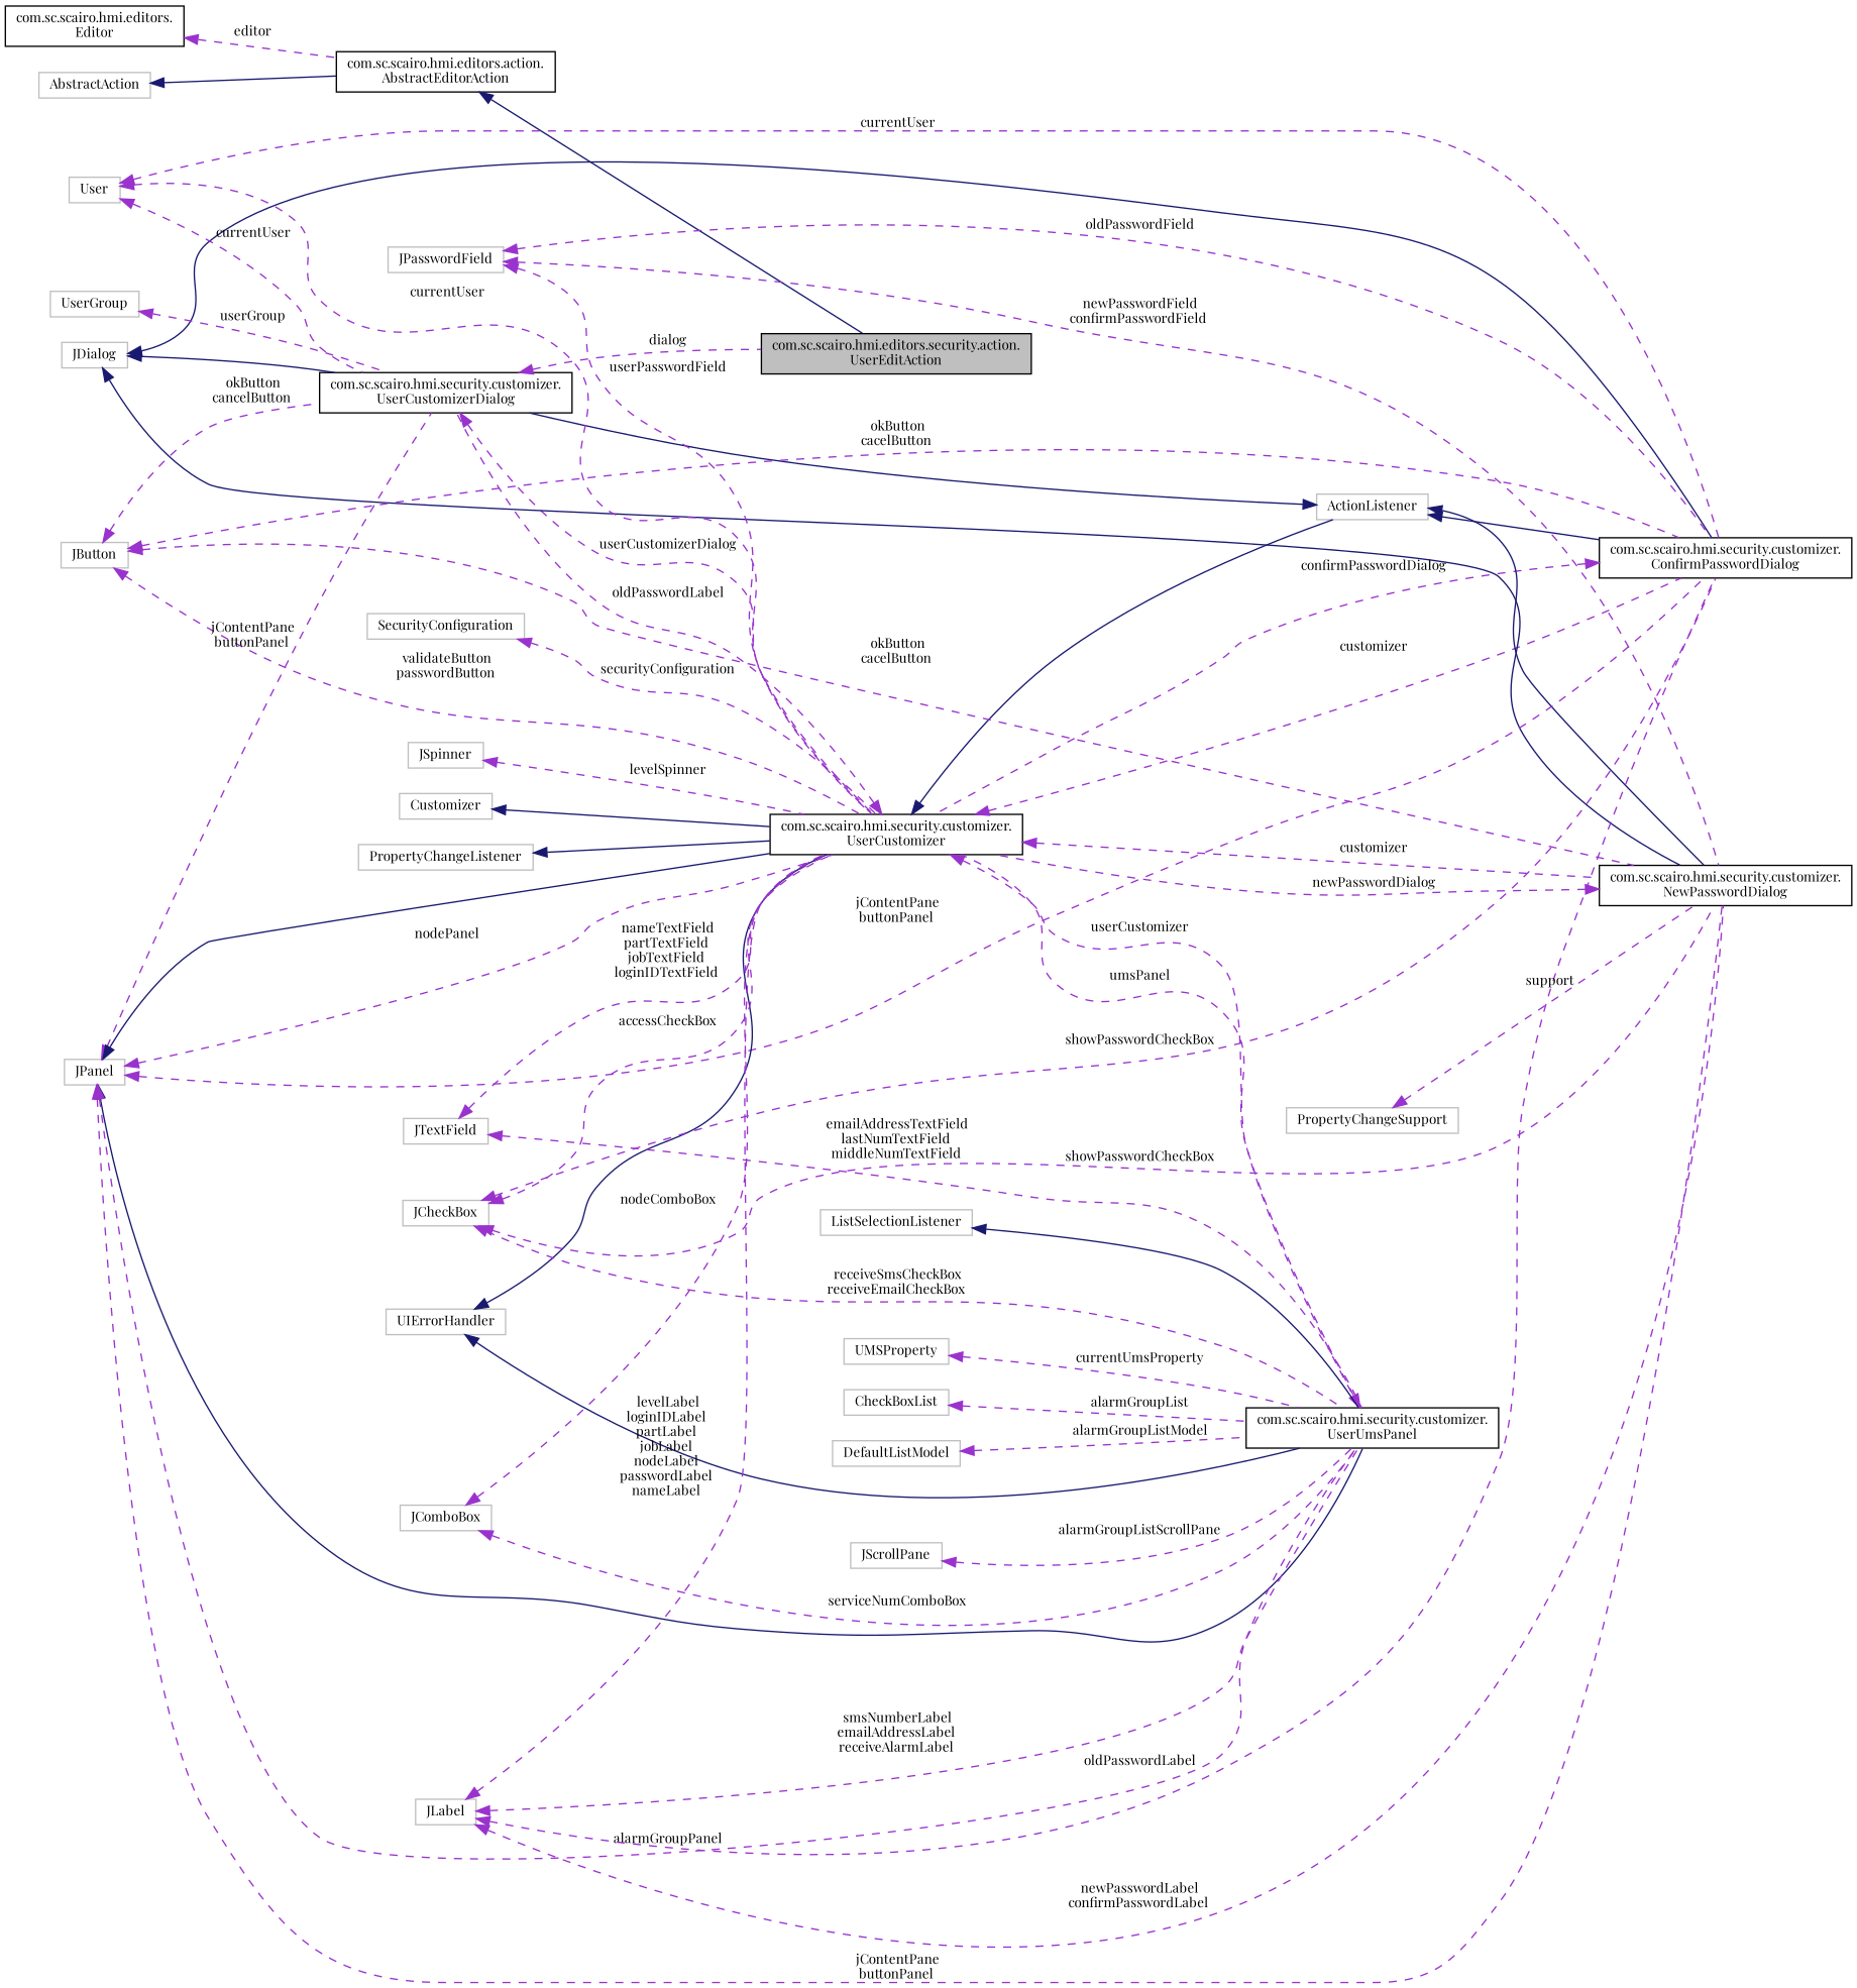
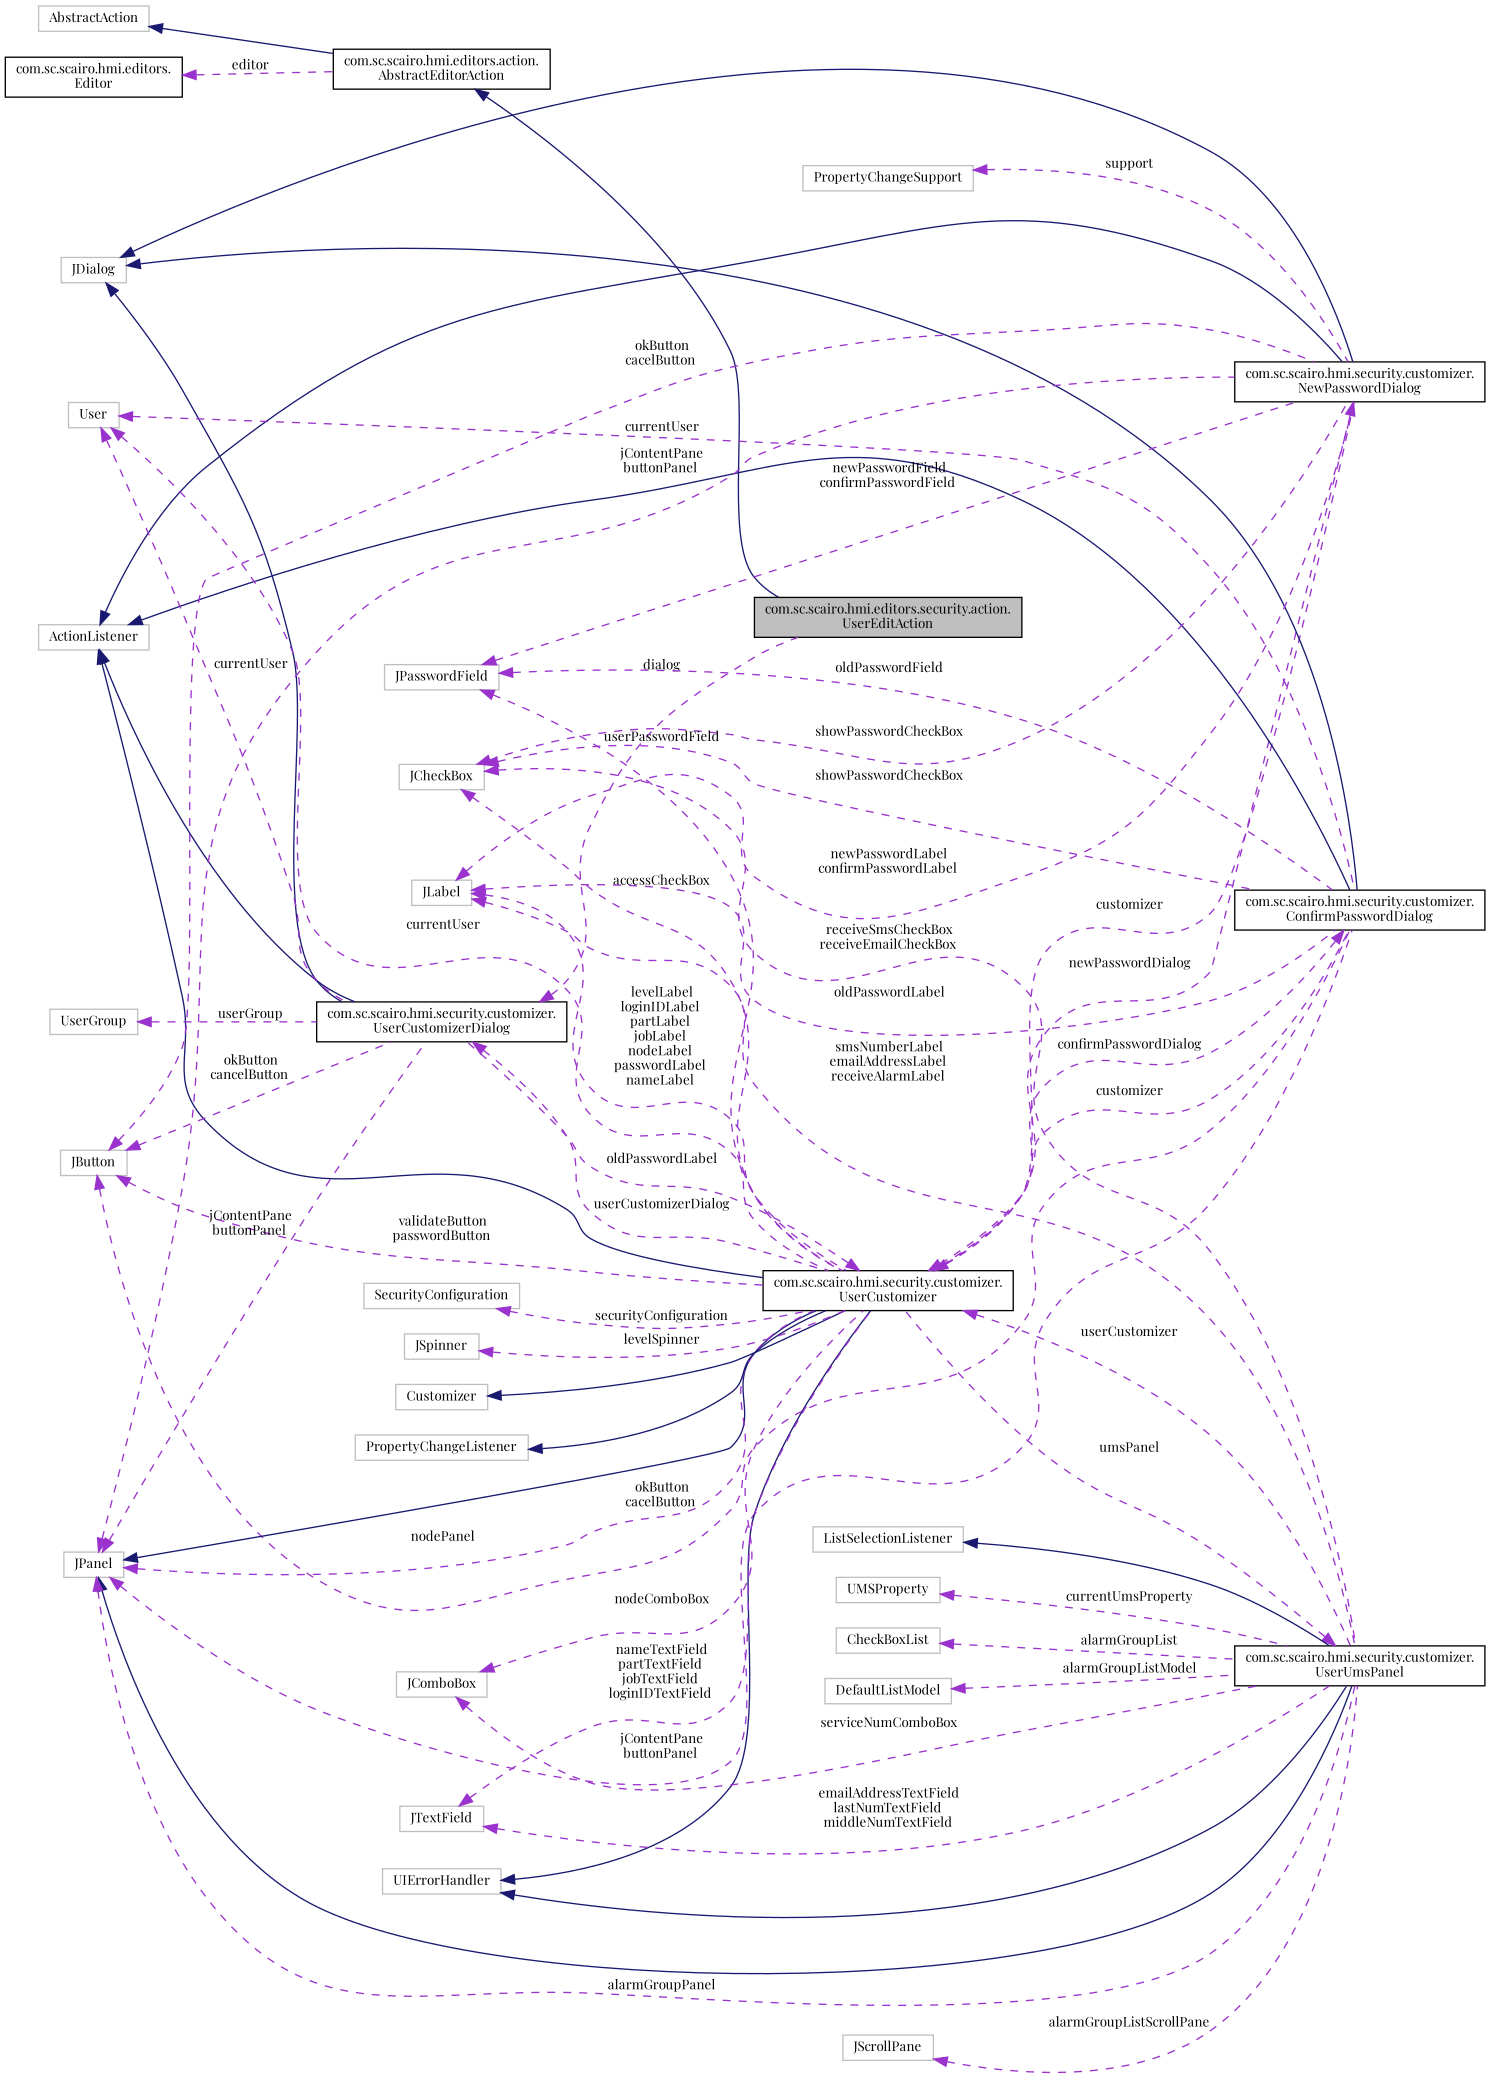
  digraph {
    fontname="Playfair Display"
    rankdir=LR
    node [color=grey75 fillcolor=white fontname="Playfair Display" fontsize=10 shape=record style=filled]
    edge [color=darkorchid3 dir=back fontname="Playfair Display" fontsize=10 labelfontname=Helvetica labelfontsize=10 style=dashed]
    n1 [color=black fillcolor=grey75 fontcolor=black height=0.2 label="com.sc.scairo.hmi.editors.security.action.\lUserEditAction" width=0.4]
    n2 [color=black height=0.2 label="com.sc.scairo.hmi.editors.action.\lAbstractEditorAction" width=0.4]
    n3 [height=0.2 label=AbstractAction width=0.4]
    n4 [color=black height=0.2 label="com.sc.scairo.hmi.editors.\lEditor" width=0.4]
    n5 [color=black height=0.2 label="com.sc.scairo.hmi.security.customizer.\lUserCustomizerDialog" width=0.4]
    n6 [color=black height=0.2 label="com.sc.scairo.hmi.security.customizer.\lUserCustomizer" width=0.4]
    n7 [color=black height=0.2 label="com.sc.scairo.hmi.security.customizer.\lConfirmPasswordDialog" width=0.4]
    n8 [color=black height=0.2 label="com.sc.scairo.hmi.security.customizer.\lNewPasswordDialog" width=0.4]
    n9 [color=black height=0.2 label="com.sc.scairo.hmi.security.customizer.\lUserUmsPanel" width=0.4]
    n10 [height=0.2 label=JDialog width=0.4]
    n11 [height=0.2 label=ActionListener width=0.4]
    n12 [height=0.2 label=JButton width=0.4]
    n13 [height=0.2 label=UserGroup width=0.4]
    n14 [height=0.2 label=JPanel width=0.4]
    n15 [height=0.2 label=Customizer width=0.4]
    n16 [height=0.2 label=UIErrorHandler width=0.4]
    n17 [height=0.2 label=PropertyChangeListener width=0.4]
    n18 [height=0.2 label=JCheckBox width=0.4]
    n19 [height=0.2 label=SecurityConfiguration width=0.4]
    n20 [height=0.2 label=JTextField width=0.4]
    n21 [height=0.2 label=JSpinner width=0.4]
    n22 [height=0.2 label=JPasswordField width=0.4]
    n23 [height=0.2 label=User width=0.4]
    n24 [height=0.2 label=JLabel width=0.4]
    n25 [height=0.2 label=ListSelectionListener width=0.4]
    n26 [height=0.2 label=UMSProperty width=0.4]
    n27 [height=0.2 label=CheckBoxList width=0.4]
    n28 [height=0.2 label=DefaultListModel width=0.4]
    n29 [height=0.2 label=JComboBox width=0.4]
    n30 [height=0.2 label=JScrollPane width=0.4]
    n31 [height=0.2 label=PropertyChangeSupport width=0.4]
    n2 -> n1 [color=midnightblue style=solid]
    n3 -> n2 [color=midnightblue style=solid]
    n4 -> n2 [label=" editor"]
    n5 -> n1 [label=" dialog"]
    n5 -> n6 [label=" userCustomizerDialog"]
    n6 -> n5 [label=" oldPasswordLabel"]
    n6 -> n7 [label=" customizer"]
    n6 -> n8 [label=" customizer"]
    n6 -> n9 [label=" userCustomizer"]
    n7 -> n6 [label=" confirmPasswordDialog"]
    n8 -> n6 [label=" newPasswordDialog"]
    n9 -> n6 [label=" umsPanel"]
    n10 -> n5 [color=midnightblue style=solid]
    n10 -> n7 [color=midnightblue style=solid]
    n10 -> n8 [color=midnightblue style=solid]
    n11 -> n5 [color=midnightblue style=solid]
-   n6 -> n11 [color=midnightblue style=solid]
+   n11 -> n6 [color=midnightblue style=solid]
    n11 -> n7 [color=midnightblue style=solid]
    n11 -> n8 [color=midnightblue style=solid]
    n12 -> n5 [label=" okButton\ncancelButton"]
    n12 -> n6 [label=" validateButton\npasswordButton"]
    n12 -> n7 [label=" okButton\ncacelButton"]
    n12 -> n8 [label=" okButton\ncacelButton"]
    n13 -> n5 [label=" userGroup"]
    n14 -> n5 [label=" jContentPane\nbuttonPanel"]
    n14 -> n6 [color=midnightblue style=solid]
    n14 -> n6 [label=" nodePanel"]
    n14 -> n7 [label=" jContentPane\nbuttonPanel"]
    n14 -> n8 [label=" jContentPane\nbuttonPanel"]
    n14 -> n9 [color=midnightblue style=solid]
    n14 -> n9 [label=" alarmGroupPanel"]
    n15 -> n6 [color=midnightblue style=solid]
    n16 -> n6 [color=midnightblue style=solid]
    n16 -> n9 [color=midnightblue style=solid]
    n17 -> n6 [color=midnightblue style=solid]
    n18 -> n6 [label=" accessCheckBox"]
    n18 -> n7 [label=" showPasswordCheckBox"]
    n18 -> n8 [label=" showPasswordCheckBox"]
    n18 -> n9 [label=" receiveSmsCheckBox\nreceiveEmailCheckBox"]
    n19 -> n6 [label=" securityConfiguration"]
    n20 -> n6 [label=" nameTextField\npartTextField\njobTextField\nloginIDTextField"]
    n20 -> n9 [label=" emailAddressTextField\nlastNumTextField\nmiddleNumTextField"]
    n21 -> n6 [label=" levelSpinner"]
    n22 -> n6 [label=" userPasswordField"]
    n22 -> n7 [label=" oldPasswordField"]
    n22 -> n8 [label=" newPasswordField\nconfirmPasswordField"]
    n23 -> n5 [label=" currentUser"]
    n23 -> n6 [label=" currentUser"]
    n23 -> n7 [label=" currentUser"]
    n24 -> n6 [label=" levelLabel\nloginIDLabel\npartLabel\njobLabel\nnodeLabel\npasswordLabel\nnameLabel"]
    n24 -> n7 [label=" oldPasswordLabel"]
    n24 -> n8 [label=" newPasswordLabel\nconfirmPasswordLabel"]
    n24 -> n9 [label=" smsNumberLabel\nemailAddressLabel\nreceiveAlarmLabel"]
    n25 -> n9 [color=midnightblue style=solid]
    n26 -> n9 [label=" currentUmsProperty"]
    n27 -> n9 [label=" alarmGroupList"]
    n28 -> n9 [label=" alarmGroupListModel"]
    n29 -> n6 [label=" nodeComboBox"]
    n29 -> n9 [label=" serviceNumComboBox"]
    n30 -> n9 [label=" alarmGroupListScrollPane"]
    n31 -> n8 [label=" support"]
  }
